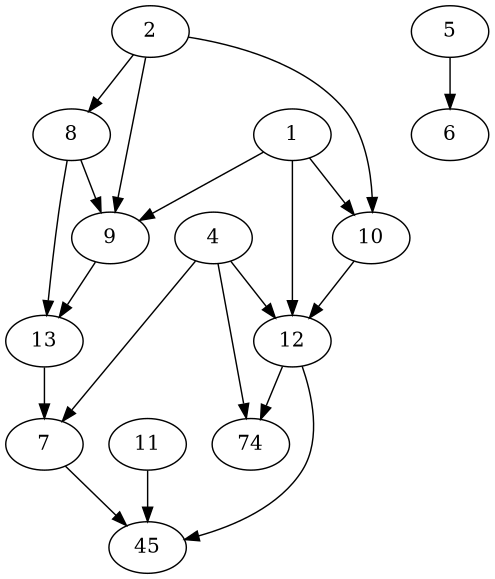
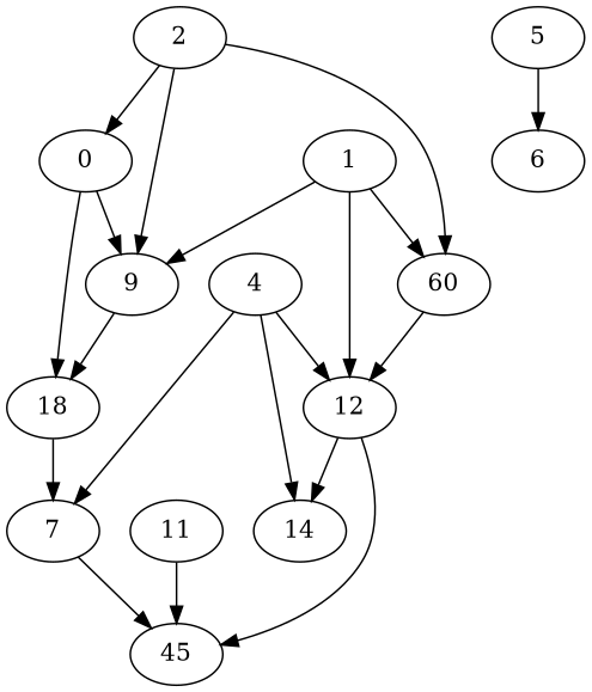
  digraph {
    node [alpha=0.17]
    1 [expect_size=26467328]
    9 [alpha=0.13 expect_size=35262464]
-   10 [alpha=0.07 expect_size=29889536]
+   10 [alpha=0.07 expect_size=29889536 label=60]
    12 [alpha=0.15 expect_size=26935296]
-   13 [alpha=0.01 expect_size=23126016]
+   13 [alpha=0.01 expect_size=23126016 label=18]
    11 [alpha=0.10 expect_size=33510400]
    n7 [expect_size=46163968 label=45]
-   14 [alpha=0.18 expect_size=40452096 label=74]
+   14 [alpha=0.18 expect_size=40452096]
    7 [alpha=0.16 expect_size=41478144]
    2 [alpha=0.18 expect_size=20493312]
-   8 [alpha=0.10 expect_size=36780032]
+   8 [alpha=0.10 expect_size=36780032 label=0]
    4 [alpha=0.02 expect_size=13382656]
    5 [alpha=0.15 expect_size=31882240]
    6 [alpha=0.05 expect_size=7495680]
    1 -> 9
    1 -> 10
    1 -> 12
    9 -> 13
    10 -> 12
    12 -> n7
    12 -> 14
    13 -> 7
    11 -> n7
    7 -> n7
    2 -> 9
    2 -> 10
    2 -> 8
    8 -> 9
    8 -> 13
    4 -> 12
    4 -> 14
    4 -> 7
    5 -> 6
  }
